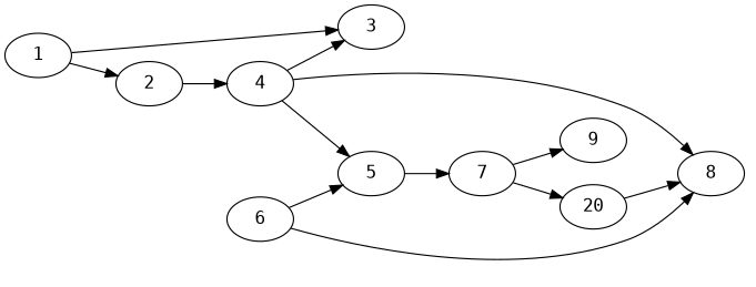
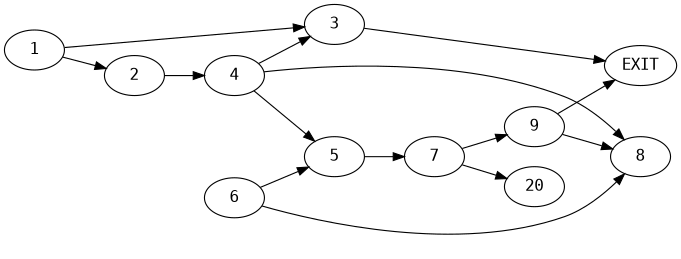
  digraph {
    fontname="DejaVu Sans Mono"
    rankdir=LR
    node [fontname="DejaVu Sans Mono"]
    edge [fontname="DejaVu Sans Mono"]
    1
    2
    3
+   n4 [label=EXIT]
    4
    5
    8
    7
    6
    9
    n11 [label=20]
    1 -> 2
    1 -> 3
    2 -> 4
+   3 -> n4
    4 -> 3
    4 -> 5
    4 -> 8
    5 -> 7
    7 -> 9
    7 -> n11
    6 -> 5
    6 -> 8
-   n11 -> 8
+   9 -> n4
+   9 -> 8
  }
